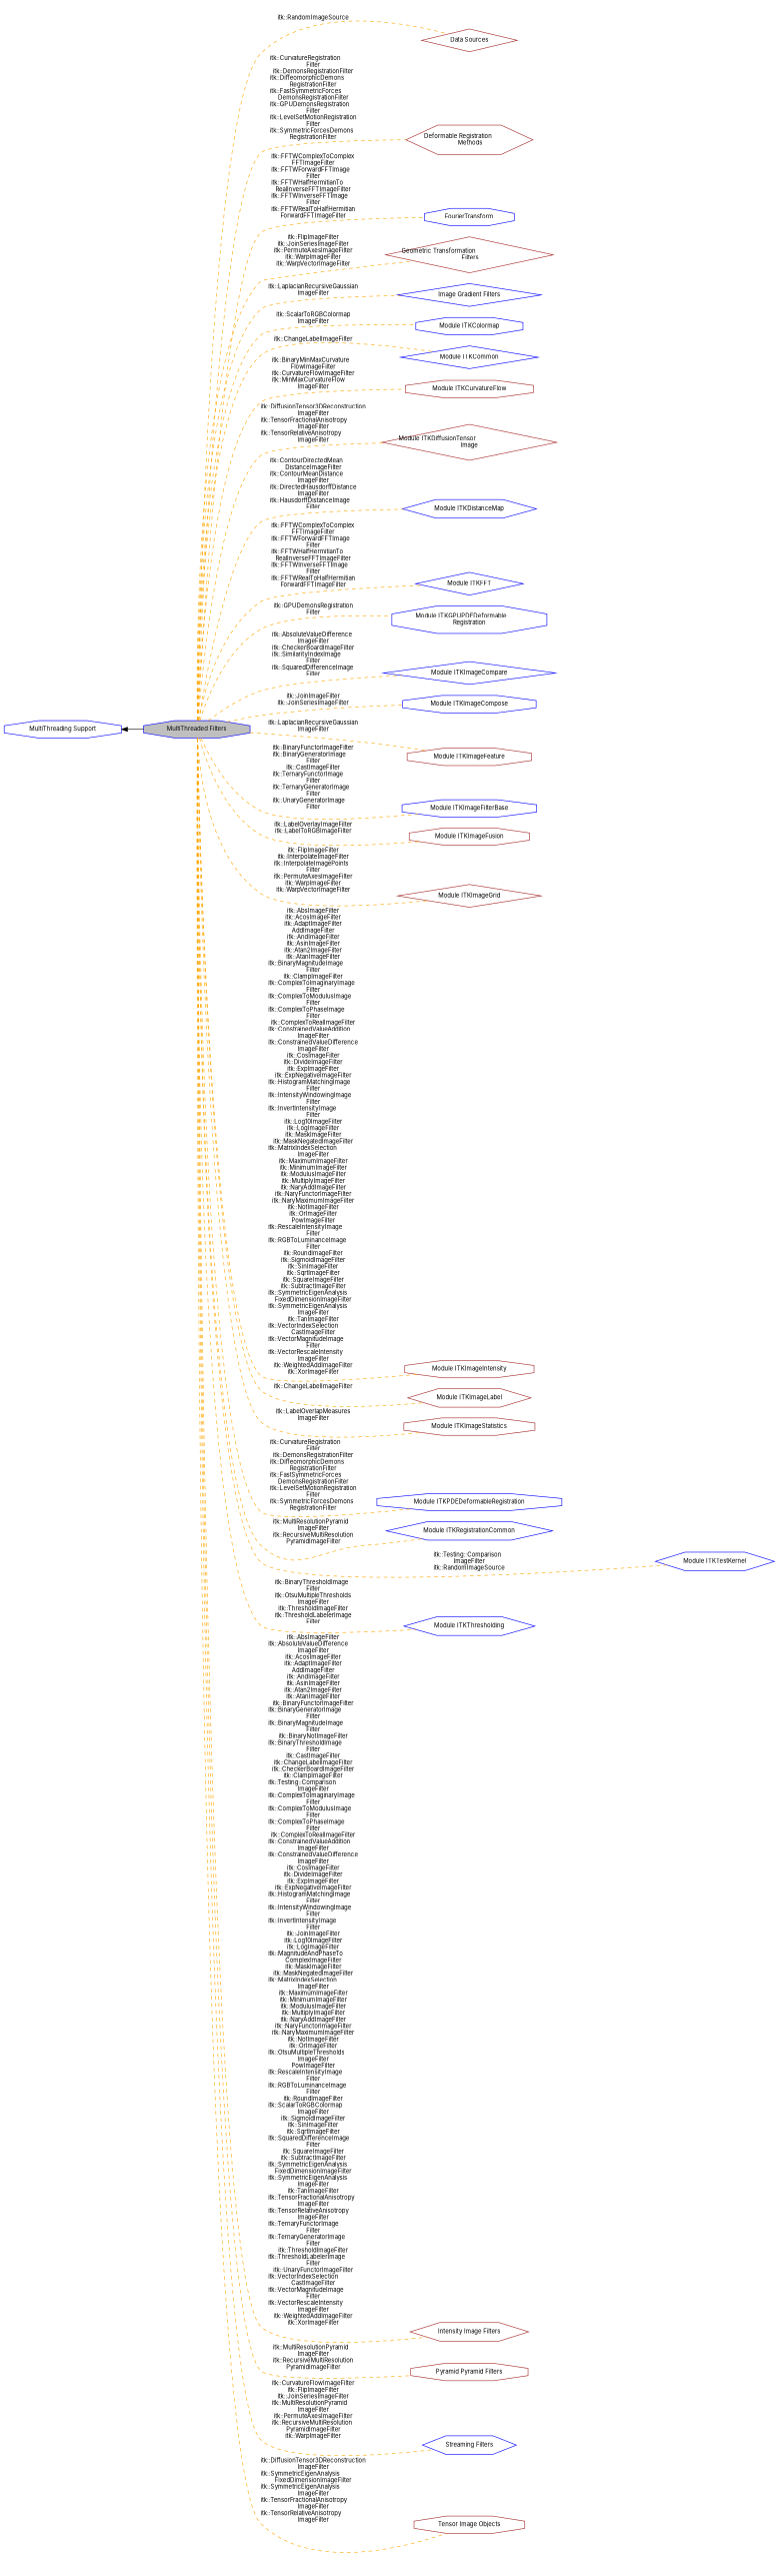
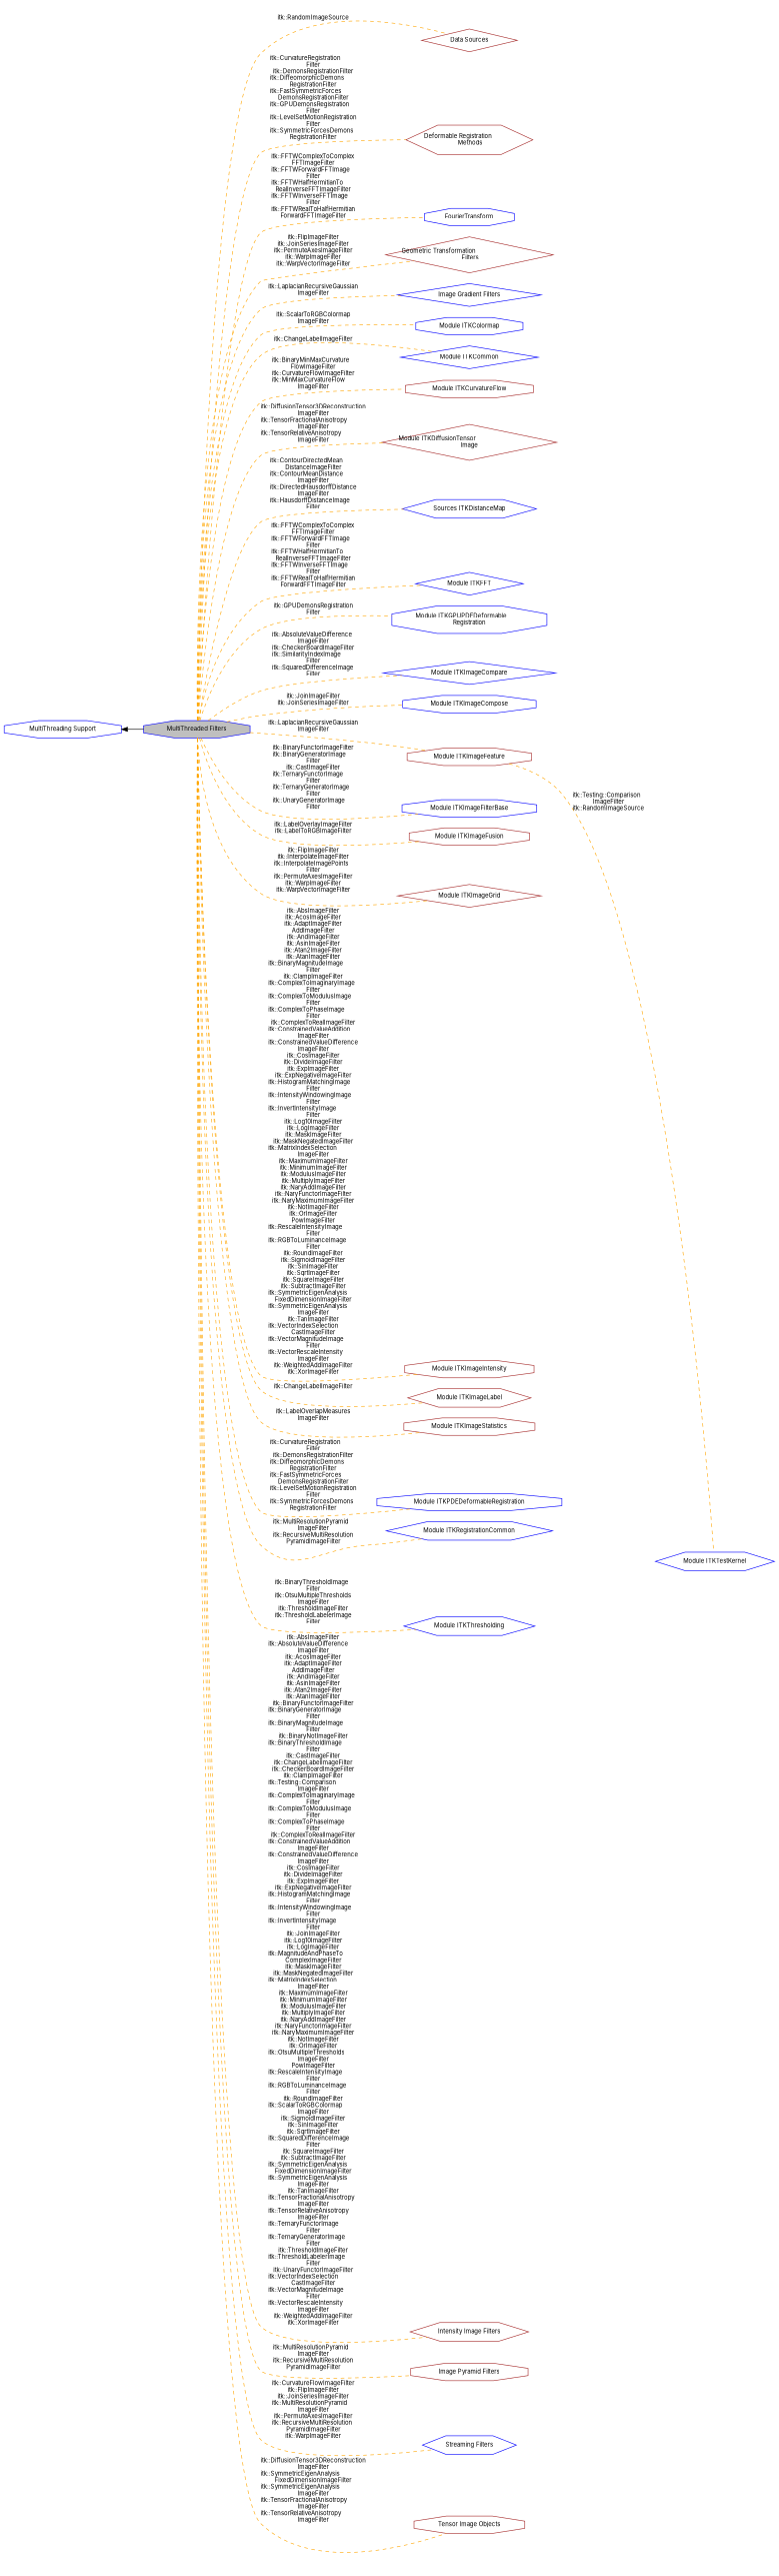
  digraph {
    fontname=Inter
    rankdir=LR
    node [color=blue fillcolor=white fontname=Inter fontsize=10 shape=octagon style=filled]
    edge [color=orange dir=none fontname=Inter fontsize=10 labelfontname=Helvetica labelfontsize=10 shape=plaintext style=dashed]
    n1 [color=brown height=0.2 label="Data Sources" shape=diamond width=0.4]
    n2 [color=brown height=0.2 label="Deformable Registration\l Methods" shape=hexagon width=0.4]
    n3 [height=0.2 label=FourierTransform width=0.4]
    n4 [color=brown height=0.2 label="Geometric Transformation\l Filters" shape=diamond width=0.4]
    n5 [height=0.2 label="Image Gradient Filters" shape=diamond width=0.4]
    n6 [height=0.2 label="Module ITKColormap" width=0.4]
    n7 [height=0.2 label="Module ITKCommon" shape=diamond width=0.4]
    n8 [color=brown height=0.2 label="Module ITKCurvatureFlow" width=0.4]
    n9 [color=brown height=0.2 label="Module ITKDiffusionTensor\lImage" shape=diamond width=0.4]
-   n10 [height=0.2 label="Module ITKDistanceMap" shape=hexagon width=0.4]
+   n10 [height=0.2 label="Sources ITKDistanceMap" shape=hexagon width=0.4]
    n11 [height=0.2 label="Module ITKFFT" shape=diamond width=0.4]
    n12 [height=0.2 label="Module ITKGPUPDEDeformable\lRegistration" width=0.4]
    n13 [height=0.2 label="Module ITKImageCompare" shape=diamond width=0.4]
    n14 [height=0.2 label="Module ITKImageCompose" width=0.4]
    n15 [color=brown height=0.2 label="Module ITKImageFeature" width=0.4]
    n16 [height=0.2 label="Module ITKImageFilterBase" width=0.4]
    n17 [color=brown height=0.2 label="Module ITKImageFusion" width=0.4]
    n18 [color=brown height=0.2 label="Module ITKImageGrid" shape=diamond width=0.4]
    n19 [color=brown height=0.2 label="Module ITKImageIntensity" width=0.4]
    n20 [color=brown height=0.2 label="Module ITKImageLabel" shape=hexagon width=0.4]
    n21 [color=brown height=0.2 label="Module ITKImageStatistics" width=0.4]
    n22 [height=0.2 label="Module ITKPDEDeformableRegistration" width=0.4]
    n23 [height=0.2 label="Module ITKRegistrationCommon" shape=hexagon width=0.4]
    n24 [height=0.2 label="Module ITKTestKernel" shape=hexagon width=0.4]
    n25 [height=0.2 label="Module ITKThresholding" shape=hexagon width=0.4]
    n26 [color=brown height=0.2 label="Intensity Image Filters" shape=hexagon width=0.4]
    n27 [fillcolor=grey75 fontcolor=black height=0.2 label="MultiThreaded Filters" width=0.4]
-   n28 [color=brown height=0.2 label="Pyramid Pyramid Filters" width=0.4]
+   n28 [color=brown height=0.2 label="Image Pyramid Filters" width=0.4]
    n29 [height=0.2 label="Streaming Filters" shape=hexagon width=0.4]
    n30 [color=brown height=0.2 label="Tensor Image Objects" width=0.4]
    n31 [height=0.2 label="MultiThreading Support" width=0.4]
    n27 -> n1 [label="itk::RandomImageSource"]
    n27 -> n2 [label="itk::CurvatureRegistration\lFilter\nitk::DemonsRegistrationFilter\nitk::DiffeomorphicDemons\lRegistrationFilter\nitk::FastSymmetricForces\lDemonsRegistrationFilter\nitk::GPUDemonsRegistration\lFilter\nitk::LevelSetMotionRegistration\lFilter\nitk::SymmetricForcesDemons\lRegistrationFilter"]
    n27 -> n3 [label="itk::FFTWComplexToComplex\lFFTImageFilter\nitk::FFTWForwardFFTImage\lFilter\nitk::FFTWHalfHermitianTo\lRealInverseFFTImageFilter\nitk::FFTWInverseFFTImage\lFilter\nitk::FFTWRealToHalfHermitian\lForwardFFTImageFilter"]
    n27 -> n4 [label="itk::FlipImageFilter\nitk::JoinSeriesImageFilter\nitk::PermuteAxesImageFilter\nitk::WarpImageFilter\nitk::WarpVectorImageFilter"]
    n27 -> n5 [label="itk::LaplacianRecursiveGaussian\lImageFilter"]
    n27 -> n6 [label="itk::ScalarToRGBColormap\lImageFilter"]
    n27 -> n7 [label="itk::ChangeLabelImageFilter"]
    n27 -> n8 [label="itk::BinaryMinMaxCurvature\lFlowImageFilter\nitk::CurvatureFlowImageFilter\nitk::MinMaxCurvatureFlow\lImageFilter"]
    n27 -> n9 [label="itk::DiffusionTensor3DReconstruction\lImageFilter\nitk::TensorFractionalAnisotropy\lImageFilter\nitk::TensorRelativeAnisotropy\lImageFilter"]
    n27 -> n10 [label="itk::ContourDirectedMean\lDistanceImageFilter\nitk::ContourMeanDistance\lImageFilter\nitk::DirectedHausdorffDistance\lImageFilter\nitk::HausdorffDistanceImage\lFilter"]
    n27 -> n11 [label="itk::FFTWComplexToComplex\lFFTImageFilter\nitk::FFTWForwardFFTImage\lFilter\nitk::FFTWHalfHermitianTo\lRealInverseFFTImageFilter\nitk::FFTWInverseFFTImage\lFilter\nitk::FFTWRealToHalfHermitian\lForwardFFTImageFilter"]
    n27 -> n12 [label="itk::GPUDemonsRegistration\lFilter"]
    n27 -> n13 [label="itk::AbsoluteValueDifference\lImageFilter\nitk::CheckerBoardImageFilter\nitk::SimilarityIndexImage\lFilter\nitk::SquaredDifferenceImage\lFilter"]
    n27 -> n14 [label="itk::JoinImageFilter\nitk::JoinSeriesImageFilter"]
    n27 -> n15 [label="itk::LaplacianRecursiveGaussian\lImageFilter"]
    n27 -> n16 [label="itk::BinaryFunctorImageFilter\nitk::BinaryGeneratorImage\lFilter\nitk::CastImageFilter\nitk::TernaryFunctorImage\lFilter\nitk::TernaryGeneratorImage\lFilter\nitk::UnaryGeneratorImage\lFilter"]
    n27 -> n17 [label="itk::LabelOverlayImageFilter\nitk::LabelToRGBImageFilter"]
    n27 -> n18 [label="itk::FlipImageFilter\nitk::InterpolateImageFilter\nitk::InterpolateImagePoints\lFilter\nitk::PermuteAxesImageFilter\nitk::WarpImageFilter\nitk::WarpVectorImageFilter"]
    n27 -> n19 [label="itk::AbsImageFilter\nitk::AcosImageFilter\nitk::AdaptImageFilter\nAddImageFilter\nitk::AndImageFilter\nitk::AsinImageFilter\nitk::Atan2ImageFilter\nitk::AtanImageFilter\nitk::BinaryMagnitudeImage\lFilter\nitk::ClampImageFilter\nitk::ComplexToImaginaryImage\lFilter\nitk::ComplexToModulusImage\lFilter\nitk::ComplexToPhaseImage\lFilter\nitk::ComplexToRealImageFilter\nitk::ConstrainedValueAddition\lImageFilter\nitk::ConstrainedValueDifference\lImageFilter\nitk::CosImageFilter\nitk::DivideImageFilter\nitk::ExpImageFilter\nitk::ExpNegativeImageFilter\nitk::HistogramMatchingImage\lFilter\nitk::IntensityWindowingImage\lFilter\nitk::InvertIntensityImage\lFilter\nitk::Log10ImageFilter\nitk::LogImageFilter\nitk::MaskImageFilter\nitk::MaskNegatedImageFilter\nitk::MatrixIndexSelection\lImageFilter\nitk::MaximumImageFilter\nitk::MinimumImageFilter\nitk::ModulusImageFilter\nitk::MultiplyImageFilter\nitk::NaryAddImageFilter\nitk::NaryFunctorImageFilter\nitk::NaryMaximumImageFilter\nitk::NotImageFilter\nitk::OrImageFilter\nPowImageFilter\nitk::RescaleIntensityImage\lFilter\nitk::RGBToLuminanceImage\lFilter\nitk::RoundImageFilter\nitk::SigmoidImageFilter\nitk::SinImageFilter\nitk::SqrtImageFilter\nitk::SquareImageFilter\nitk::SubtractImageFilter\nitk::SymmetricEigenAnalysis\lFixedDimensionImageFilter\nitk::SymmetricEigenAnalysis\lImageFilter\nitk::TanImageFilter\nitk::VectorIndexSelection\lCastImageFilter\nitk::VectorMagnitudeImage\lFilter\nitk::VectorRescaleIntensity\lImageFilter\nitk::WeightedAddImageFilter\nitk::XorImageFilter"]
    n27 -> n20 [label="itk::ChangeLabelImageFilter"]
    n27 -> n21 [label="itk::LabelOverlapMeasures\lImageFilter"]
    n27 -> n22 [label="itk::CurvatureRegistration\lFilter\nitk::DemonsRegistrationFilter\nitk::DiffeomorphicDemons\lRegistrationFilter\nitk::FastSymmetricForces\lDemonsRegistrationFilter\nitk::LevelSetMotionRegistration\lFilter\nitk::SymmetricForcesDemons\lRegistrationFilter"]
    n27 -> n23 [label="itk::MultiResolutionPyramid\lImageFilter\nitk::RecursiveMultiResolution\lPyramidImageFilter"]
-   n27 -> n24 [label="itk::Testing::Comparison\lImageFilter\nitk::RandomImageSource"]
+   n15 -> n24 [label="itk::Testing::Comparison\lImageFilter\nitk::RandomImageSource"]
    n27 -> n25 [label="itk::BinaryThresholdImage\lFilter\nitk::OtsuMultipleThresholds\lImageFilter\nitk::ThresholdImageFilter\nitk::ThresholdLabelerImage\lFilter"]
    n27 -> n26 [label="itk::AbsImageFilter\nitk::AbsoluteValueDifference\lImageFilter\nitk::AcosImageFilter\nitk::AdaptImageFilter\nAddImageFilter\nitk::AndImageFilter\nitk::AsinImageFilter\nitk::Atan2ImageFilter\nitk::AtanImageFilter\nitk::BinaryFunctorImageFilter\nitk::BinaryGeneratorImage\lFilter\nitk::BinaryMagnitudeImage\lFilter\nitk::BinaryNotImageFilter\nitk::BinaryThresholdImage\lFilter\nitk::CastImageFilter\nitk::ChangeLabelImageFilter\nitk::CheckerBoardImageFilter\nitk::ClampImageFilter\nitk::Testing::Comparison\lImageFilter\nitk::ComplexToImaginaryImage\lFilter\nitk::ComplexToModulusImage\lFilter\nitk::ComplexToPhaseImage\lFilter\nitk::ComplexToRealImageFilter\nitk::ConstrainedValueAddition\lImageFilter\nitk::ConstrainedValueDifference\lImageFilter\nitk::CosImageFilter\nitk::DivideImageFilter\nitk::ExpImageFilter\nitk::ExpNegativeImageFilter\nitk::HistogramMatchingImage\lFilter\nitk::IntensityWindowingImage\lFilter\nitk::InvertIntensityImage\lFilter\nitk::JoinImageFilter\nitk::Log10ImageFilter\nitk::LogImageFilter\nitk::MagnitudeAndPhaseTo\lComplexImageFilter\nitk::MaskImageFilter\nitk::MaskNegatedImageFilter\nitk::MatrixIndexSelection\lImageFilter\nitk::MaximumImageFilter\nitk::MinimumImageFilter\nitk::ModulusImageFilter\nitk::MultiplyImageFilter\nitk::NaryAddImageFilter\nitk::NaryFunctorImageFilter\nitk::NaryMaximumImageFilter\nitk::NotImageFilter\nitk::OrImageFilter\nitk::OtsuMultipleThresholds\lImageFilter\nPowImageFilter\nitk::RescaleIntensityImage\lFilter\nitk::RGBToLuminanceImage\lFilter\nitk::RoundImageFilter\nitk::ScalarToRGBColormap\lImageFilter\nitk::SigmoidImageFilter\nitk::SinImageFilter\nitk::SqrtImageFilter\nitk::SquaredDifferenceImage\lFilter\nitk::SquareImageFilter\nitk::SubtractImageFilter\nitk::SymmetricEigenAnalysis\lFixedDimensionImageFilter\nitk::SymmetricEigenAnalysis\lImageFilter\nitk::TanImageFilter\nitk::TensorFractionalAnisotropy\lImageFilter\nitk::TensorRelativeAnisotropy\lImageFilter\nitk::TernaryFunctorImage\lFilter\nitk::TernaryGeneratorImage\lFilter\nitk::ThresholdImageFilter\nitk::ThresholdLabelerImage\lFilter\nitk::UnaryFunctorImageFilter\nitk::VectorIndexSelection\lCastImageFilter\nitk::VectorMagnitudeImage\lFilter\nitk::VectorRescaleIntensity\lImageFilter\nitk::WeightedAddImageFilter\nitk::XorImageFilter"]
    n27 -> n28 [label="itk::MultiResolutionPyramid\lImageFilter\nitk::RecursiveMultiResolution\lPyramidImageFilter"]
    n27 -> n29 [label="itk::CurvatureFlowImageFilter\nitk::FlipImageFilter\nitk::JoinSeriesImageFilter\nitk::MultiResolutionPyramid\lImageFilter\nitk::PermuteAxesImageFilter\nitk::RecursiveMultiResolution\lPyramidImageFilter\nitk::WarpImageFilter"]
    n27 -> n30 [label="itk::DiffusionTensor3DReconstruction\lImageFilter\nitk::SymmetricEigenAnalysis\lFixedDimensionImageFilter\nitk::SymmetricEigenAnalysis\lImageFilter\nitk::TensorFractionalAnisotropy\lImageFilter\nitk::TensorRelativeAnisotropy\lImageFilter"]
    n31 -> n27 [dir=back style=solid color=""]
  }
